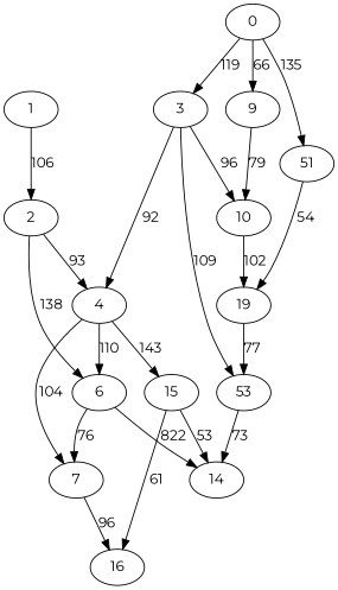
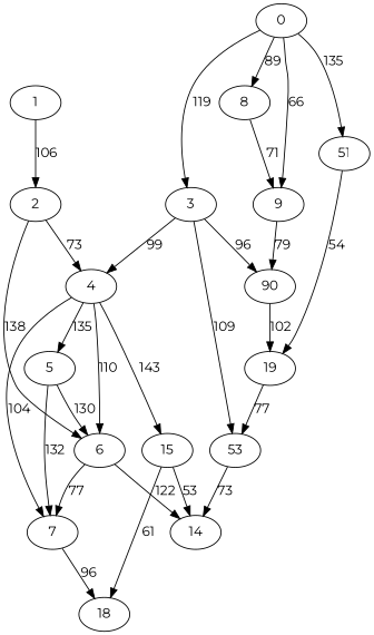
  digraph {
    fontname=Montserrat
    node [fontname=Montserrat]
    edge [fontname=Montserrat]
    0
    3
+   8
    n4 [label=51]
    9
    1
    2
    4
-   10
+   10 [label=90]
    n10 [label=53]
    n11 [label=19]
    6
+   5
    7
    15
    14
-   16
+   16 [label=18]
    0 -> 3 [label=119]
+   0 -> 8 [label=89]
    0 -> n4 [label=135]
    0 -> 9 [label=66]
-   3 -> 4 [label=92]
+   3 -> 4 [label=99]
    3 -> 10 [label=96]
    3 -> n10 [label=109]
+   8 -> 9 [label=71]
    n4 -> n11 [label=54]
    9 -> 10 [label=79]
    1 -> 2 [label=106]
-   2 -> 4 [label=93]
+   2 -> 4 [label=73]
    2 -> 6 [label=138]
    4 -> 6 [label=110]
+   4 -> 5 [label=135]
    4 -> 7 [label=104]
    4 -> 15 [label=143]
    10 -> n11 [label=102]
    n10 -> 14 [label=73]
    n11 -> n10 [label=77]
-   6 -> 7 [label=76]
-   6 -> 14 [label=822]
+   6 -> 7 [label=77]
+   6 -> 14 [label=122]
+   5 -> 6 [label=130]
+   5 -> 7 [label=132]
    7 -> 16 [label=96]
    15 -> 14 [label=53]
    15 -> 16 [label=61]
  }
